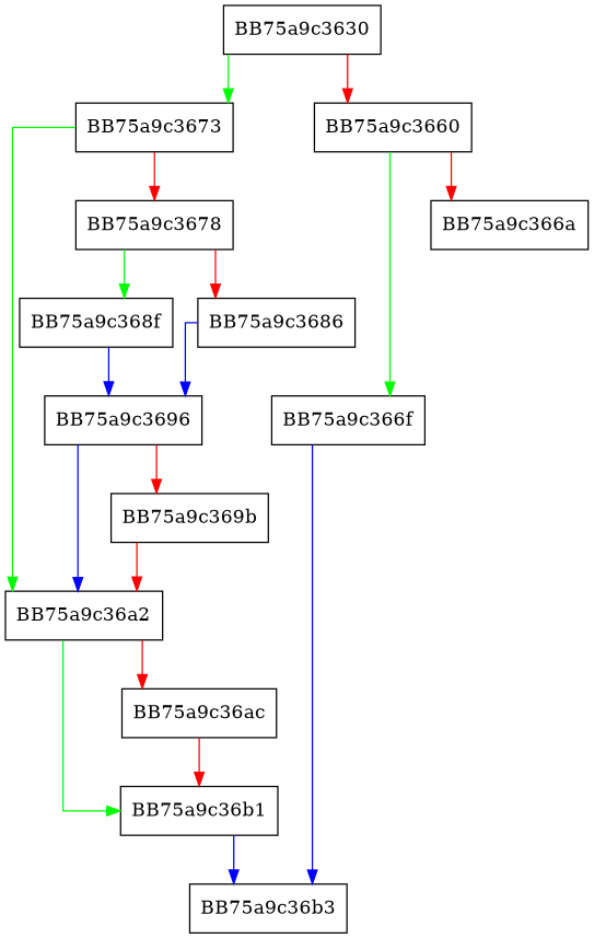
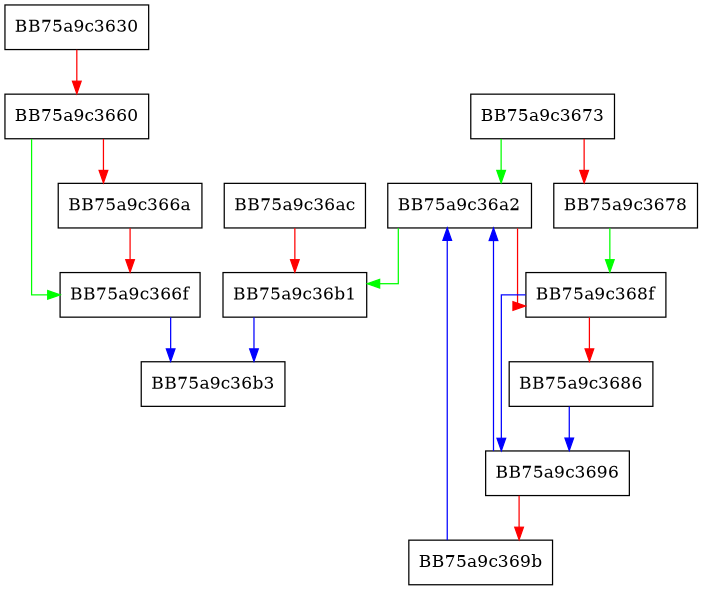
  digraph {
    splines=ortho
    node [shape=box]
    edge [color=red]
    BB75a9c3630
    BB75a9c3673
    BB75a9c3660
    BB75a9c36a2
    BB75a9c3678
    BB75a9c366f
    BB75a9c366a
    BB75a9c36b1
    BB75a9c36ac
    BB75a9c368f
    BB75a9c3686
    BB75a9c36b3
    BB75a9c3696
    BB75a9c369b
-   BB75a9c3630 -> BB75a9c3673 [color=green]
    BB75a9c3630 -> BB75a9c3660
    BB75a9c3673 -> BB75a9c36a2 [color=green]
    BB75a9c3673 -> BB75a9c3678
    BB75a9c3660 -> BB75a9c366f [color=green]
    BB75a9c3660 -> BB75a9c366a
    BB75a9c36a2 -> BB75a9c36b1 [color=green]
-   BB75a9c36a2 -> BB75a9c36ac
+   BB75a9c36a2 -> BB75a9c368f
    BB75a9c3678 -> BB75a9c368f [color=green]
-   BB75a9c3678 -> BB75a9c3686
+   BB75a9c368f -> BB75a9c3686
    BB75a9c366f -> BB75a9c36b3 [color=blue]
+   BB75a9c366a -> BB75a9c366f
    BB75a9c36b1 -> BB75a9c36b3 [color=blue]
    BB75a9c36ac -> BB75a9c36b1
    BB75a9c368f -> BB75a9c3696 [color=blue]
    BB75a9c3686 -> BB75a9c3696 [color=blue]
    BB75a9c3696 -> BB75a9c36a2 [color=blue]
    BB75a9c3696 -> BB75a9c369b
-   BB75a9c369b -> BB75a9c36a2
+   BB75a9c369b -> BB75a9c36a2 [color=blue]
  }
